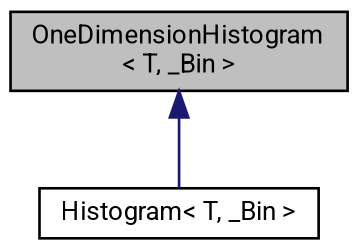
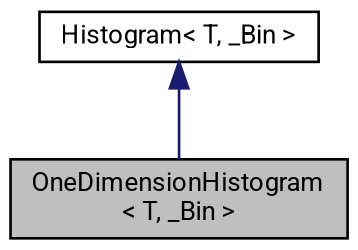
  digraph {
    fontname=Roboto
    node [color=black fontname=Roboto fontsize=10 shape=record style=filled]
    n1 [fillcolor=grey75 fontcolor=black height=0.2 label="OneDimensionHistogram\l\< T, _Bin \>" width=0.4]
    n2 [fillcolor=white height=0.2 label="Histogram\< T, _Bin \>" width=0.4]
-   n1 -> n2 [color=midnightblue dir=back fontname=Roboto fontsize=10 labelfontname=Helvetica labelfontsize=10 style=solid]
+   n2 -> n1 [color=midnightblue dir=back fontname=Roboto fontsize=10 labelfontname=Helvetica labelfontsize=10 style=solid]
  }
